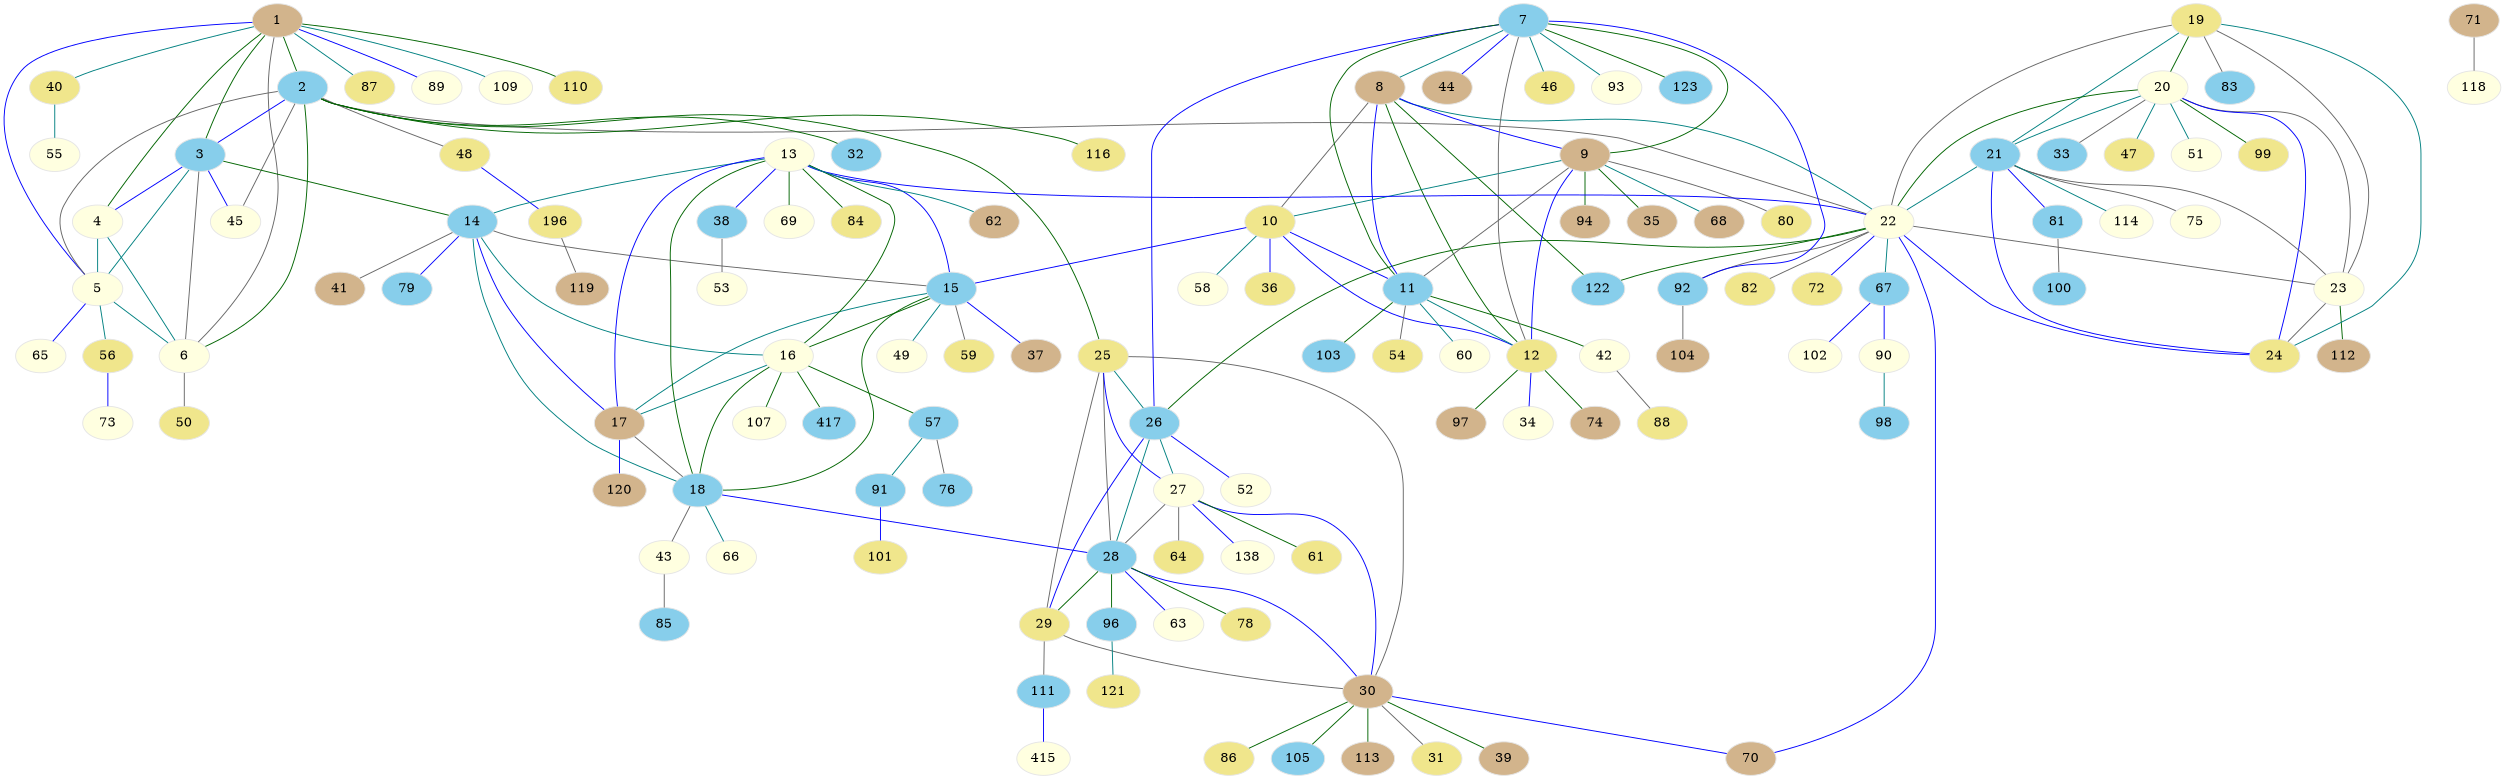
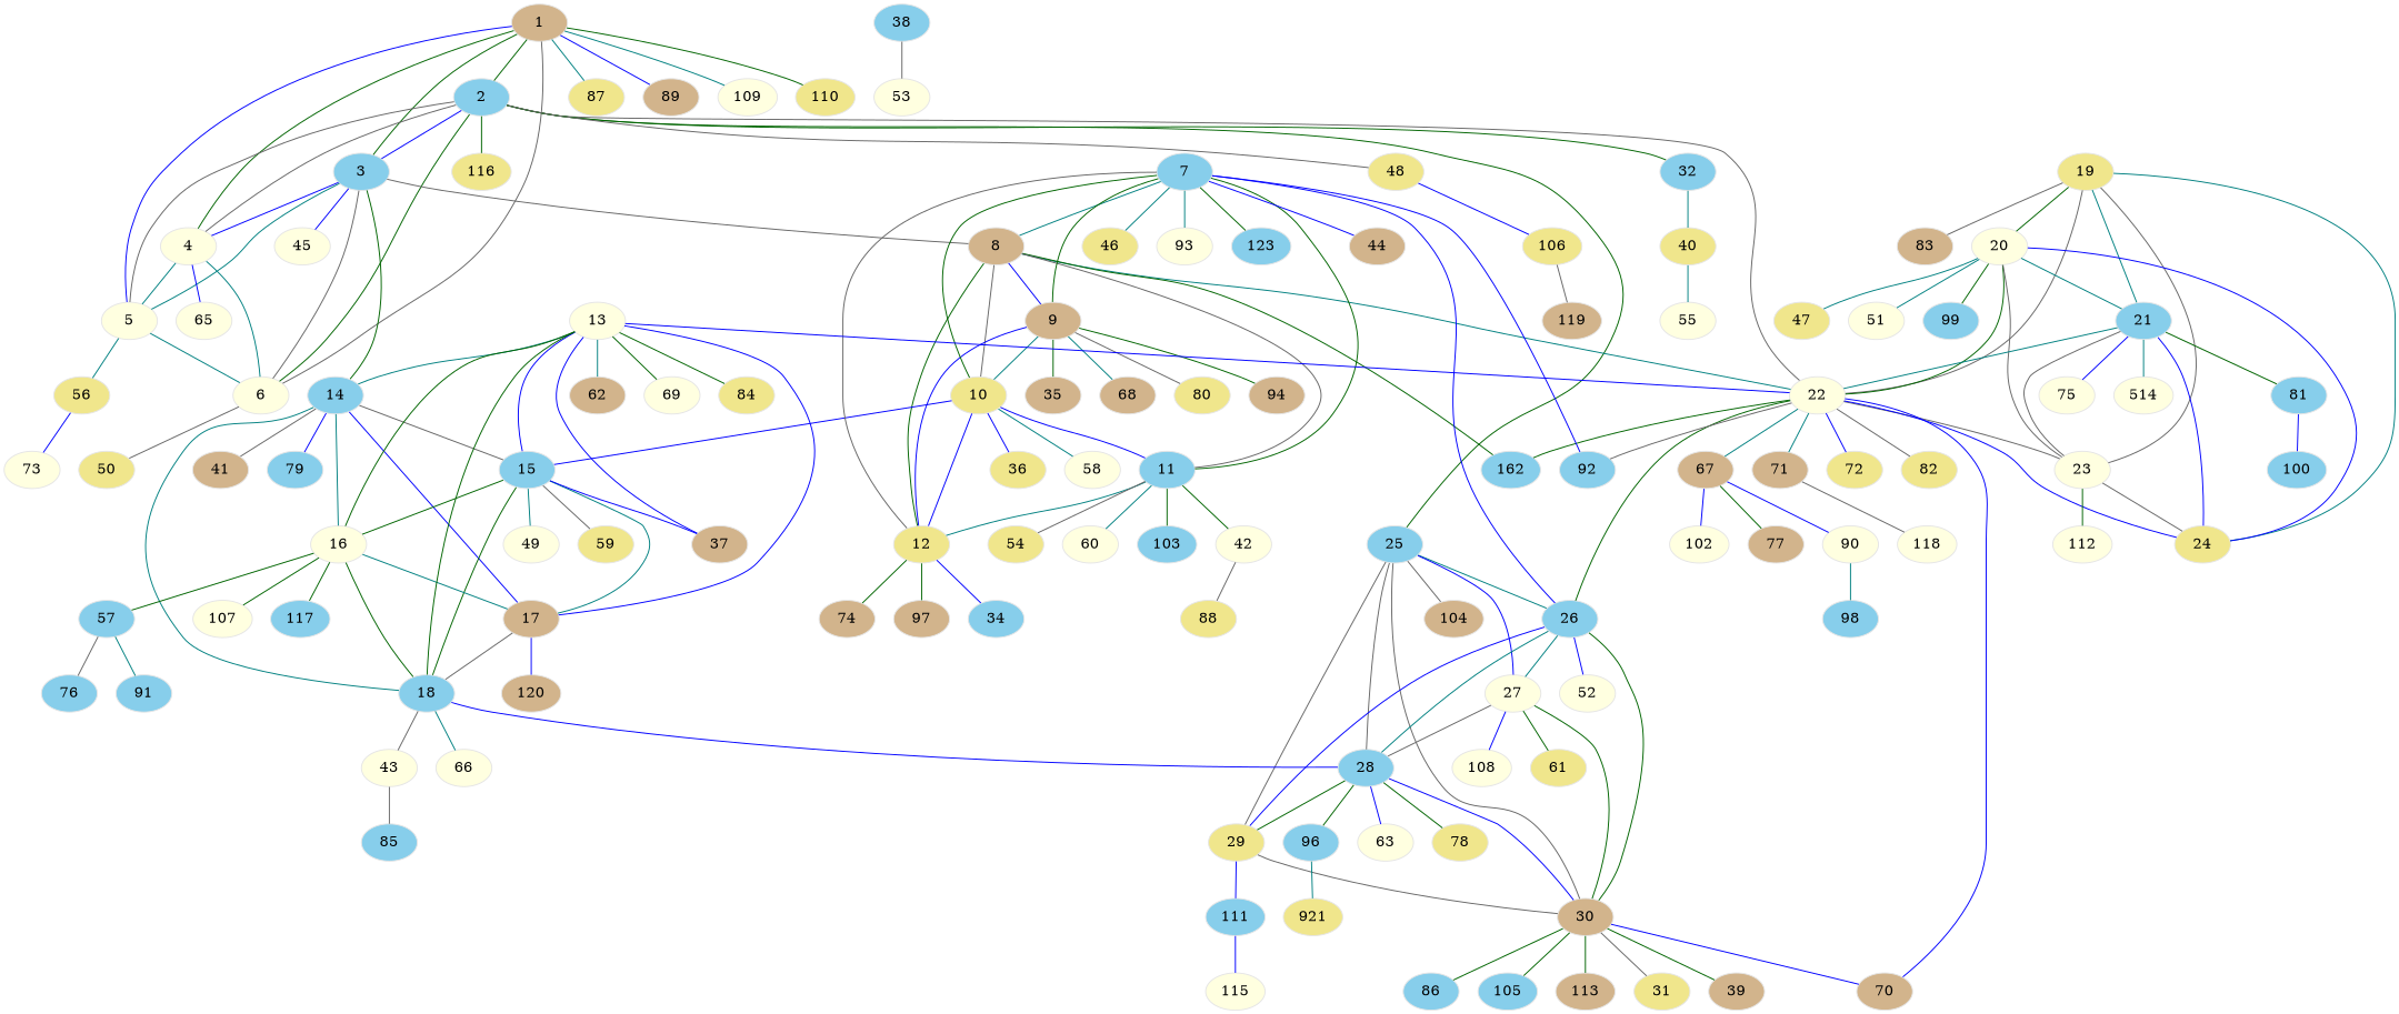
  graph {
    node [color=gray90 fillcolor=lightyellow style=filled]
    edge [color=darkgreen]
    1 [fillcolor=tan]
    2 [fillcolor=skyblue]
    3 [fillcolor=skyblue]
    4
    5
    6
    40 [fillcolor=khaki]
    87 [fillcolor=khaki]
-   89
+   89 [fillcolor=tan]
    109
    110 [fillcolor=khaki]
    22
-   25 [fillcolor=khaki]
+   25 [fillcolor=skyblue]
    32 [fillcolor=skyblue]
    48 [fillcolor=khaki]
    116 [fillcolor=khaki]
    8 [fillcolor=tan]
    14 [fillcolor=skyblue]
    45
    56 [fillcolor=khaki]
    65
    50 [fillcolor=khaki]
    55
    26 [fillcolor=skyblue]
    92 [fillcolor=skyblue]
-   122 [fillcolor=skyblue]
+   122 [fillcolor=skyblue label=162]
    23
    24 [fillcolor=khaki]
-   67 [fillcolor=skyblue]
+   67 [fillcolor=tan]
    70 [fillcolor=tan]
    71 [fillcolor=tan]
    72 [fillcolor=khaki]
    82 [fillcolor=khaki]
    28 [fillcolor=skyblue]
    27
    29 [fillcolor=khaki]
    30 [fillcolor=tan]
    104 [fillcolor=tan]
-   106 [fillcolor=khaki label=196]
+   106 [fillcolor=khaki]
    9 [fillcolor=tan]
    10 [fillcolor=khaki]
    11 [fillcolor=skyblue]
    12 [fillcolor=khaki]
    15 [fillcolor=skyblue]
    16
    17 [fillcolor=tan]
    18 [fillcolor=skyblue]
    41 [fillcolor=tan]
    79 [fillcolor=skyblue]
    73
    7 [fillcolor=skyblue]
    44 [fillcolor=tan]
    46 [fillcolor=khaki]
    93
    123 [fillcolor=skyblue]
    35 [fillcolor=tan]
    68 [fillcolor=tan]
    80 [fillcolor=khaki]
    94 [fillcolor=tan]
    36 [fillcolor=khaki]
    58
    42
    54 [fillcolor=khaki]
    60
    103 [fillcolor=skyblue]
-   34
+   34 [fillcolor=skyblue]
    74 [fillcolor=tan]
    97 [fillcolor=tan]
    52
    37 [fillcolor=tan]
    49
    59 [fillcolor=khaki]
    88 [fillcolor=khaki]
    13
    38 [fillcolor=skyblue]
    62 [fillcolor=tan]
    69
    84 [fillcolor=khaki]
    57 [fillcolor=skyblue]
    107
-   117 [fillcolor=skyblue label=417]
+   117 [fillcolor=skyblue]
    120 [fillcolor=tan]
    43
    66
    53
    76 [fillcolor=skyblue]
    91 [fillcolor=skyblue]
    63
    78 [fillcolor=khaki]
    96 [fillcolor=skyblue]
    85 [fillcolor=skyblue]
    19 [fillcolor=khaki]
    20
    21 [fillcolor=skyblue]
-   83 [fillcolor=skyblue]
-   33 [fillcolor=skyblue]
+   83 [fillcolor=tan]
    47 [fillcolor=khaki]
    51
-   99 [fillcolor=khaki]
+   99 [fillcolor=skyblue]
    75
    81 [fillcolor=skyblue]
-   114
-   112 [fillcolor=tan]
+   114 [label=514]
+   112
    100 [fillcolor=skyblue]
+   77 [fillcolor=tan]
    90
    102
    118
    61 [fillcolor=khaki]
-   64 [fillcolor=khaki]
-   108 [label=138]
+   108
    111 [fillcolor=skyblue]
    31 [fillcolor=khaki]
    39 [fillcolor=tan]
-   86 [fillcolor=khaki]
+   86 [fillcolor=skyblue]
    105 [fillcolor=skyblue]
    113 [fillcolor=tan]
-   121 [fillcolor=khaki]
-   115 [label=415]
+   121 [fillcolor=khaki label=921]
+   115
    119 [fillcolor=tan]
-   101 [fillcolor=khaki]
    98 [fillcolor=skyblue]
    1 -- 2
    1 -- 3
    1 -- 4
    1 -- 5 [color=blue]
    1 -- 6 [color=gray40]
-   1 -- 40 [color=teal]
+   32 -- 40 [color=teal]
    1 -- 87 [color=teal]
    1 -- 89 [color=blue]
    1 -- 109 [color=teal]
    1 -- 110
    2 -- 3 [color=blue]
-   2 -- 45 [color=gray40]
+   2 -- 4 [color=gray40]
    2 -- 5 [color=gray40]
    2 -- 6
    2 -- 22 [color=gray40]
    2 -- 25
    2 -- 32
    2 -- 48 [color=gray40]
    2 -- 116
    3 -- 4 [color=blue]
    3 -- 5 [color=teal]
    3 -- 6 [color=gray40]
+   3 -- 8 [color=gray40]
    3 -- 14
    3 -- 45 [color=blue]
    4 -- 5 [color=teal]
    4 -- 6 [color=teal]
    5 -- 6 [color=teal]
    5 -- 56 [color=teal]
-   5 -- 65 [color=blue]
+   4 -- 65 [color=blue]
    6 -- 50 [color=gray40]
    40 -- 55 [color=teal]
    22 -- 26
    22 -- 92 [color=gray40]
    22 -- 122
    22 -- 23 [color=gray40]
    22 -- 24 [color=blue]
    22 -- 67 [color=teal]
    22 -- 70 [color=blue]
+   22 -- 71 [color=teal]
    22 -- 72 [color=blue]
    22 -- 82 [color=gray40]
    25 -- 26 [color=teal]
    25 -- 28 [color=gray40]
    25 -- 27 [color=blue]
    25 -- 29 [color=gray40]
    25 -- 30 [color=gray40]
-   92 -- 104 [color=gray40]
+   25 -- 104 [color=gray40]
    48 -- 106 [color=blue]
    8 -- 22 [color=teal]
    8 -- 122
    8 -- 9 [color=blue]
    8 -- 10 [color=gray40]
-   8 -- 11 [color=blue]
+   8 -- 11 [color=gray40]
    8 -- 12
    14 -- 15 [color=gray40]
    14 -- 16 [color=teal]
    14 -- 17 [color=blue]
    14 -- 18 [color=teal]
    14 -- 41 [color=gray40]
    14 -- 79 [color=blue]
    56 -- 73 [color=blue]
    26 -- 28 [color=teal]
    26 -- 27 [color=teal]
    26 -- 29 [color=blue]
+   26 -- 30
    26 -- 52 [color=blue]
    23 -- 24 [color=gray40]
    23 -- 112
+   67 -- 77
    67 -- 90 [color=blue]
    67 -- 102 [color=blue]
    71 -- 118 [color=gray40]
    28 -- 29
    28 -- 30 [color=blue]
    28 -- 63 [color=blue]
    28 -- 78
    28 -- 96
    27 -- 28 [color=gray40]
-   27 -- 30 [color=blue]
+   27 -- 30
    27 -- 61
-   27 -- 64 [color=gray40]
    27 -- 108 [color=blue]
    29 -- 30 [color=gray40]
-   29 -- 111 [color=gray40]
+   29 -- 111 [color=blue]
    30 -- 70 [color=blue]
    30 -- 31 [color=gray40]
    30 -- 39
    30 -- 86
    30 -- 105
    30 -- 113
    106 -- 119 [color=gray40]
    9 -- 10 [color=teal]
-   9 -- 11 [color=gray40]
    9 -- 12 [color=blue]
    9 -- 35
    9 -- 68 [color=teal]
    9 -- 80 [color=gray40]
    9 -- 94
    10 -- 11 [color=blue]
    10 -- 12 [color=blue]
    10 -- 15 [color=blue]
    10 -- 36 [color=blue]
    10 -- 58 [color=teal]
    11 -- 12 [color=teal]
    11 -- 42
    11 -- 54 [color=gray40]
    11 -- 60 [color=teal]
    11 -- 103
    12 -- 34 [color=blue]
    12 -- 74
    12 -- 97
    15 -- 16
    15 -- 17 [color=teal]
    15 -- 18
    15 -- 37 [color=blue]
    15 -- 49 [color=teal]
    15 -- 59 [color=gray40]
    16 -- 17 [color=teal]
    16 -- 18
    16 -- 57
    16 -- 107
    16 -- 117
    17 -- 18 [color=gray40]
    17 -- 120 [color=blue]
    18 -- 28 [color=blue]
    18 -- 43 [color=gray40]
    18 -- 66 [color=teal]
    7 -- 8 [color=teal]
    7 -- 26 [color=blue]
    7 -- 92 [color=blue]
    7 -- 9
+   7 -- 10
    7 -- 11
    7 -- 12 [color=gray40]
    7 -- 44 [color=blue]
    7 -- 46 [color=teal]
    7 -- 93 [color=teal]
    7 -- 123
    42 -- 88 [color=gray40]
    13 -- 22 [color=blue]
    13 -- 14 [color=teal]
    13 -- 15 [color=blue]
    13 -- 16
    13 -- 17 [color=blue]
    13 -- 18
-   13 -- 38 [color=blue]
+   13 -- 37 [color=blue]
    13 -- 62 [color=teal]
    13 -- 69
    13 -- 84
    38 -- 53 [color=gray40]
    57 -- 76 [color=gray40]
    57 -- 91 [color=teal]
    43 -- 85 [color=gray40]
-   91 -- 101 [color=blue]
    96 -- 121 [color=teal]
    19 -- 22 [color=gray40]
    19 -- 23 [color=gray40]
    19 -- 24 [color=teal]
    19 -- 20
    19 -- 21 [color=teal]
    19 -- 83 [color=gray40]
    20 -- 22
    20 -- 23 [color=gray40]
    20 -- 24 [color=blue]
    20 -- 21 [color=teal]
-   20 -- 33 [color=gray40]
    20 -- 47 [color=teal]
    20 -- 51 [color=teal]
    20 -- 99
    21 -- 22 [color=teal]
    21 -- 23 [color=gray40]
    21 -- 24 [color=blue]
-   21 -- 75 [color=gray40]
-   21 -- 81 [color=blue]
+   21 -- 75 [color=blue]
+   21 -- 81
    21 -- 114 [color=teal]
-   81 -- 100 [color=gray40]
+   81 -- 100 [color=blue]
    90 -- 98 [color=teal]
    111 -- 115 [color=blue]
  }
